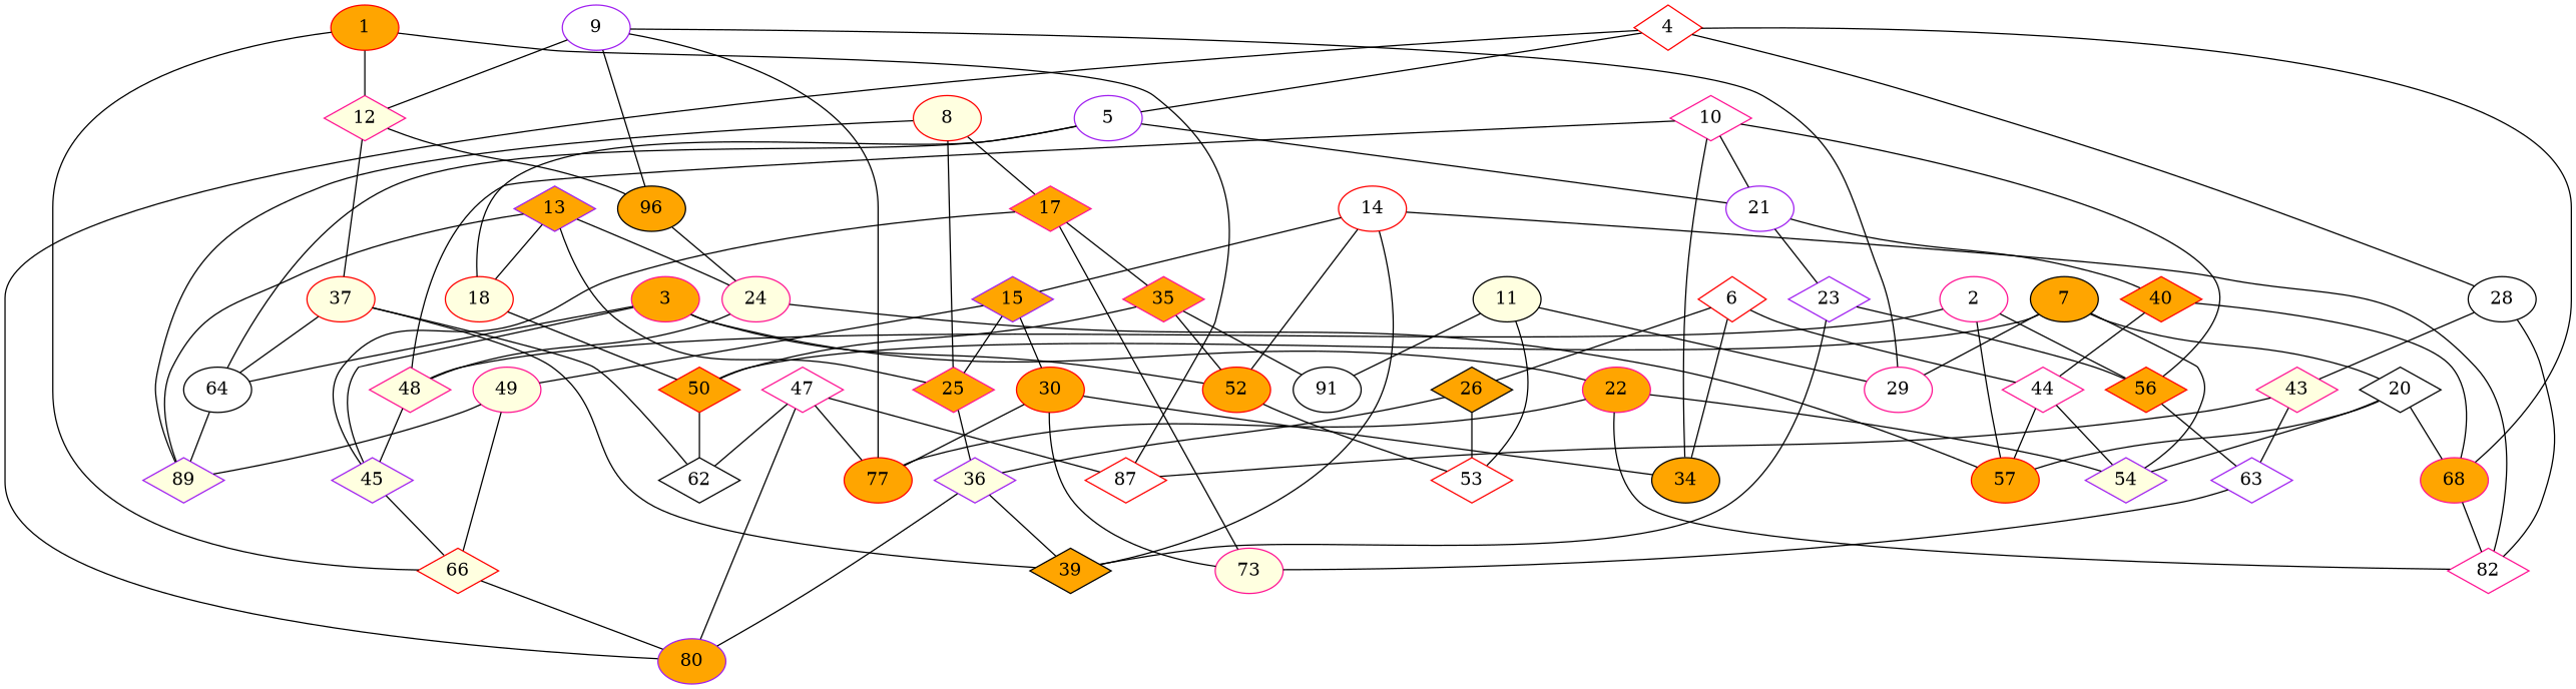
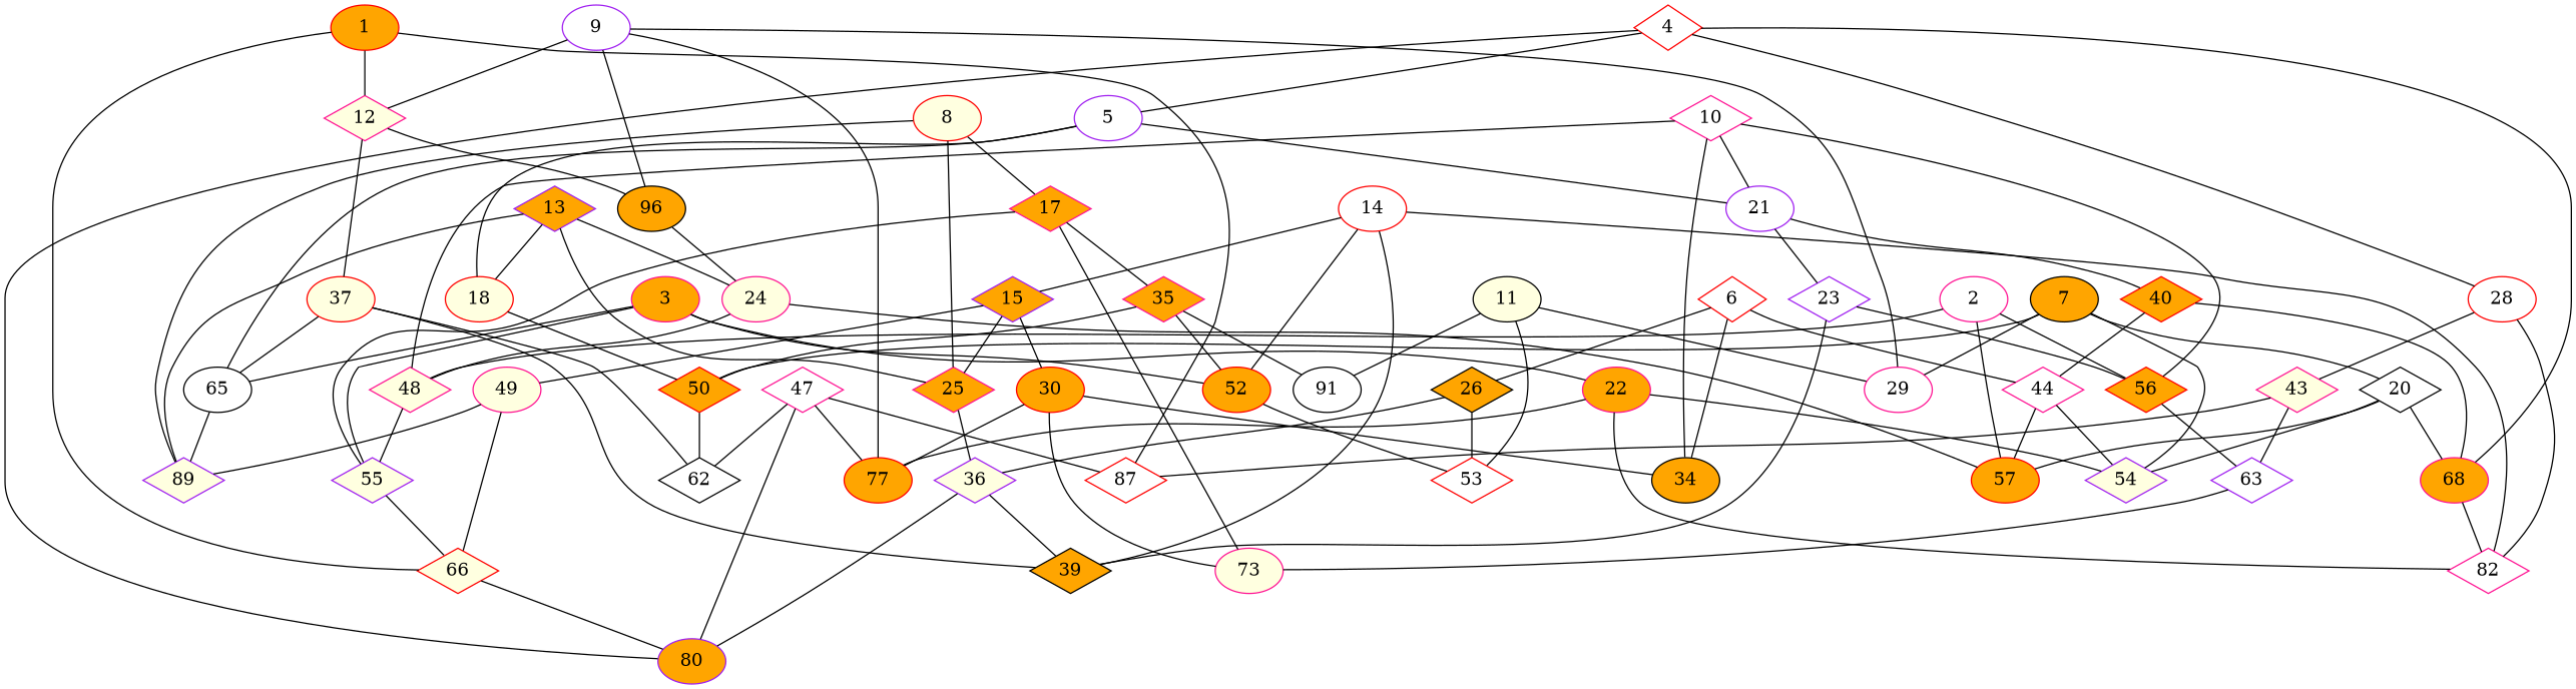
  graph {
    node [color=deeppink fillcolor=orange shape=diamond style=filled]
    12 [fillcolor=lightyellow super="+76"]
    n2 [color=black label=96 shape=ellipse]
    37 [color=red fillcolor=lightyellow shape=ellipse super="+67"]
    1 [color=red shape=ellipse]
    66 [color=red fillcolor=lightyellow super="+78"]
    87 [color=red fillcolor=white]
    80 [color=purple shape=ellipse super="+92"]
    48 [fillcolor=lightyellow super="+71"]
-   55 [color=purple fillcolor=lightyellow super="+74" label=45]
+   55 [color=purple fillcolor=lightyellow super="+74"]
    2 [fillcolor=white shape=ellipse]
    56 [color=red super="+84"]
    57 [color=red shape=ellipse super="+79"]
    63 [color=purple fillcolor=white super="+81"]
    3 [shape=ellipse super="+45"]
    22 [shape=ellipse super="+46"]
    52 [color=red shape=ellipse super="+64"]
-   65 [color=black fillcolor=white shape=ellipse super="+75" label=64]
+   65 [color=black fillcolor=white shape=ellipse super="+75"]
    54 [color=purple fillcolor=lightyellow super="+90"]
    77 [color=red shape=ellipse super="+95"]
    82 [fillcolor=white super="+96"]
    53 [color=red fillcolor=white]
    89 [color=purple fillcolor=lightyellow super="+97"]
    4 [color=red fillcolor=white super="+27"]
    5 [color=purple fillcolor=white shape=ellipse super="+42"]
-   28 [color=black fillcolor=white shape=ellipse]
+   28 [color=red fillcolor=white shape=ellipse]
    68 [shape=ellipse super="+93"]
    18 [color=red fillcolor=lightyellow shape=ellipse super="+88"]
    21 [color=purple fillcolor=white shape=ellipse super="+98"]
    43 [fillcolor=lightyellow super="+58"]
    50 [color=red super="+99"]
    23 [color=purple fillcolor=white]
    40 [color=red]
    6 [color=red fillcolor=white super="+83"]
    26 [color=black]
    34 [color=black shape=ellipse]
    44 [fillcolor=white super="+70"]
    36 [color=purple fillcolor=lightyellow super="+86"]
    7 [color=black shape=ellipse super="+33"]
    20 [color=black fillcolor=white super="+38"]
    29 [fillcolor=white shape=ellipse]
    62 [color=black fillcolor=white]
    17 [super="+19"]
    n43 [label=35 super="+69"]
    73 [fillcolor=lightyellow shape=ellipse]
    8 [color=red fillcolor=lightyellow shape=ellipse]
    25 [super="+85"]
    9 [color=purple fillcolor=white shape=ellipse super="+100"]
    24 [fillcolor=lightyellow shape=ellipse super="+72"]
    10 [fillcolor=white super="+41"]
    11 [color=black fillcolor=lightyellow shape=ellipse super="+32"]
    91 [color=black fillcolor=white shape=ellipse]
    39 [color=black super="+94"]
    13 [color=purple super="+51"]
    14 [color=red fillcolor=white shape=ellipse super="+35"]
    15 [color=purple super="+61"]
    30 [color=red shape=ellipse super="+60"]
    49 [fillcolor=lightyellow shape=ellipse]
    47 [fillcolor=white super="+59"]
    12 -- n2
    12 -- 37
    n2 -- 24
    37 -- 65
    37 -- 62
    37 -- 39
    1 -- 12
    1 -- 66
    1 -- 87
    66 -- 80
    48 -- 55
    55 -- 66
    2 -- 48
    2 -- 56
    2 -- 57
    56 -- 63
    63 -- 73
    3 -- 55
    3 -- 22
    3 -- 52
    3 -- 65
    22 -- 54
    22 -- 77
    22 -- 82
    52 -- 53
    65 -- 89
    4 -- 80
    4 -- 5
    4 -- 28
    4 -- 68
    5 -- 65
    5 -- 18
    5 -- 21
    28 -- 82
    28 -- 43
    68 -- 82
    18 -- 50
    21 -- 23
    21 -- 40
    43 -- 87
    43 -- 63 [weight=2]
    50 -- 62
    23 -- 56
    23 -- 39
    40 -- 68
    40 -- 44
    6 -- 26
    6 -- 34
    6 -- 44
    26 -- 53
    26 -- 36
    44 -- 57
    44 -- 54
    36 -- 80
    36 -- 39
    7 -- 54
    7 -- 50
    7 -- 20
    7 -- 29
    20 -- 57
    20 -- 54
    20 -- 68
    17 -- 55
    17 -- n43
    17 -- 73
    n43 -- 52
    n43 -- 50
    n43 -- 91
    8 -- 89
    8 -- 17
    8 -- 25
    25 -- 36
    9 -- 12
    9 -- n2
    9 -- 77
    9 -- 29
    24 -- 48
    24 -- 57
    10 -- 48
    10 -- 56
    10 -- 21
    10 -- 34
    11 -- 53
    11 -- 29
    11 -- 91 [weight=2]
    13 -- 89
    13 -- 18
    13 -- 25
    13 -- 24
    14 -- 52
    14 -- 82
    14 -- 39
    14 -- 15
    15 -- 25
    15 -- 30
    15 -- 49
    30 -- 77
    30 -- 34
    30 -- 73
    49 -- 66
    49 -- 89
    47 -- 87
    47 -- 80
    47 -- 77
    47 -- 62
  }
